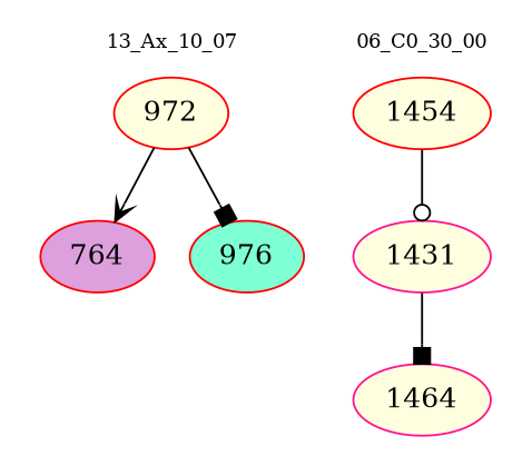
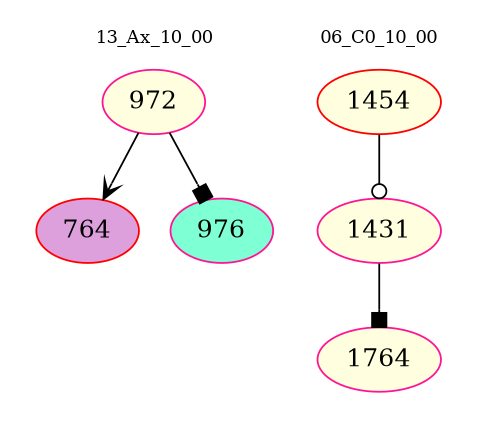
  digraph {
    node [color=red fillcolor=lightyellow style=filled]
    edge [arrowhead=box color=black]
-   n1 [label=972]
+   n1 [color=deeppink label=972]
    n2 [fillcolor=plum label=764]
-   n3 [fillcolor=aquamarine label=976]
+   n3 [color=deeppink fillcolor=aquamarine label=976]
    n4 [label=1454]
    n5 [color=deeppink label=1431]
-   n6 [color=deeppink label=1464]
+   n6 [color=deeppink label=1764]
    subgraph cluster_1 {
      color=white
      fontsize=10
-     label="13_Ax_10_07"
+     label="13_Ax_10_00"
      n1
      n2
      n3
    }
    subgraph cluster_2 {
      color=white
      fontsize=10
-     label="06_C0_30_00"
+     label="06_C0_10_00"
      n4
      n5
      n6
    }
    n1 -> n2 [arrowhead=vee]
    n1 -> n3
    n4 -> n5 [arrowhead=odot]
    n5 -> n6
  }
